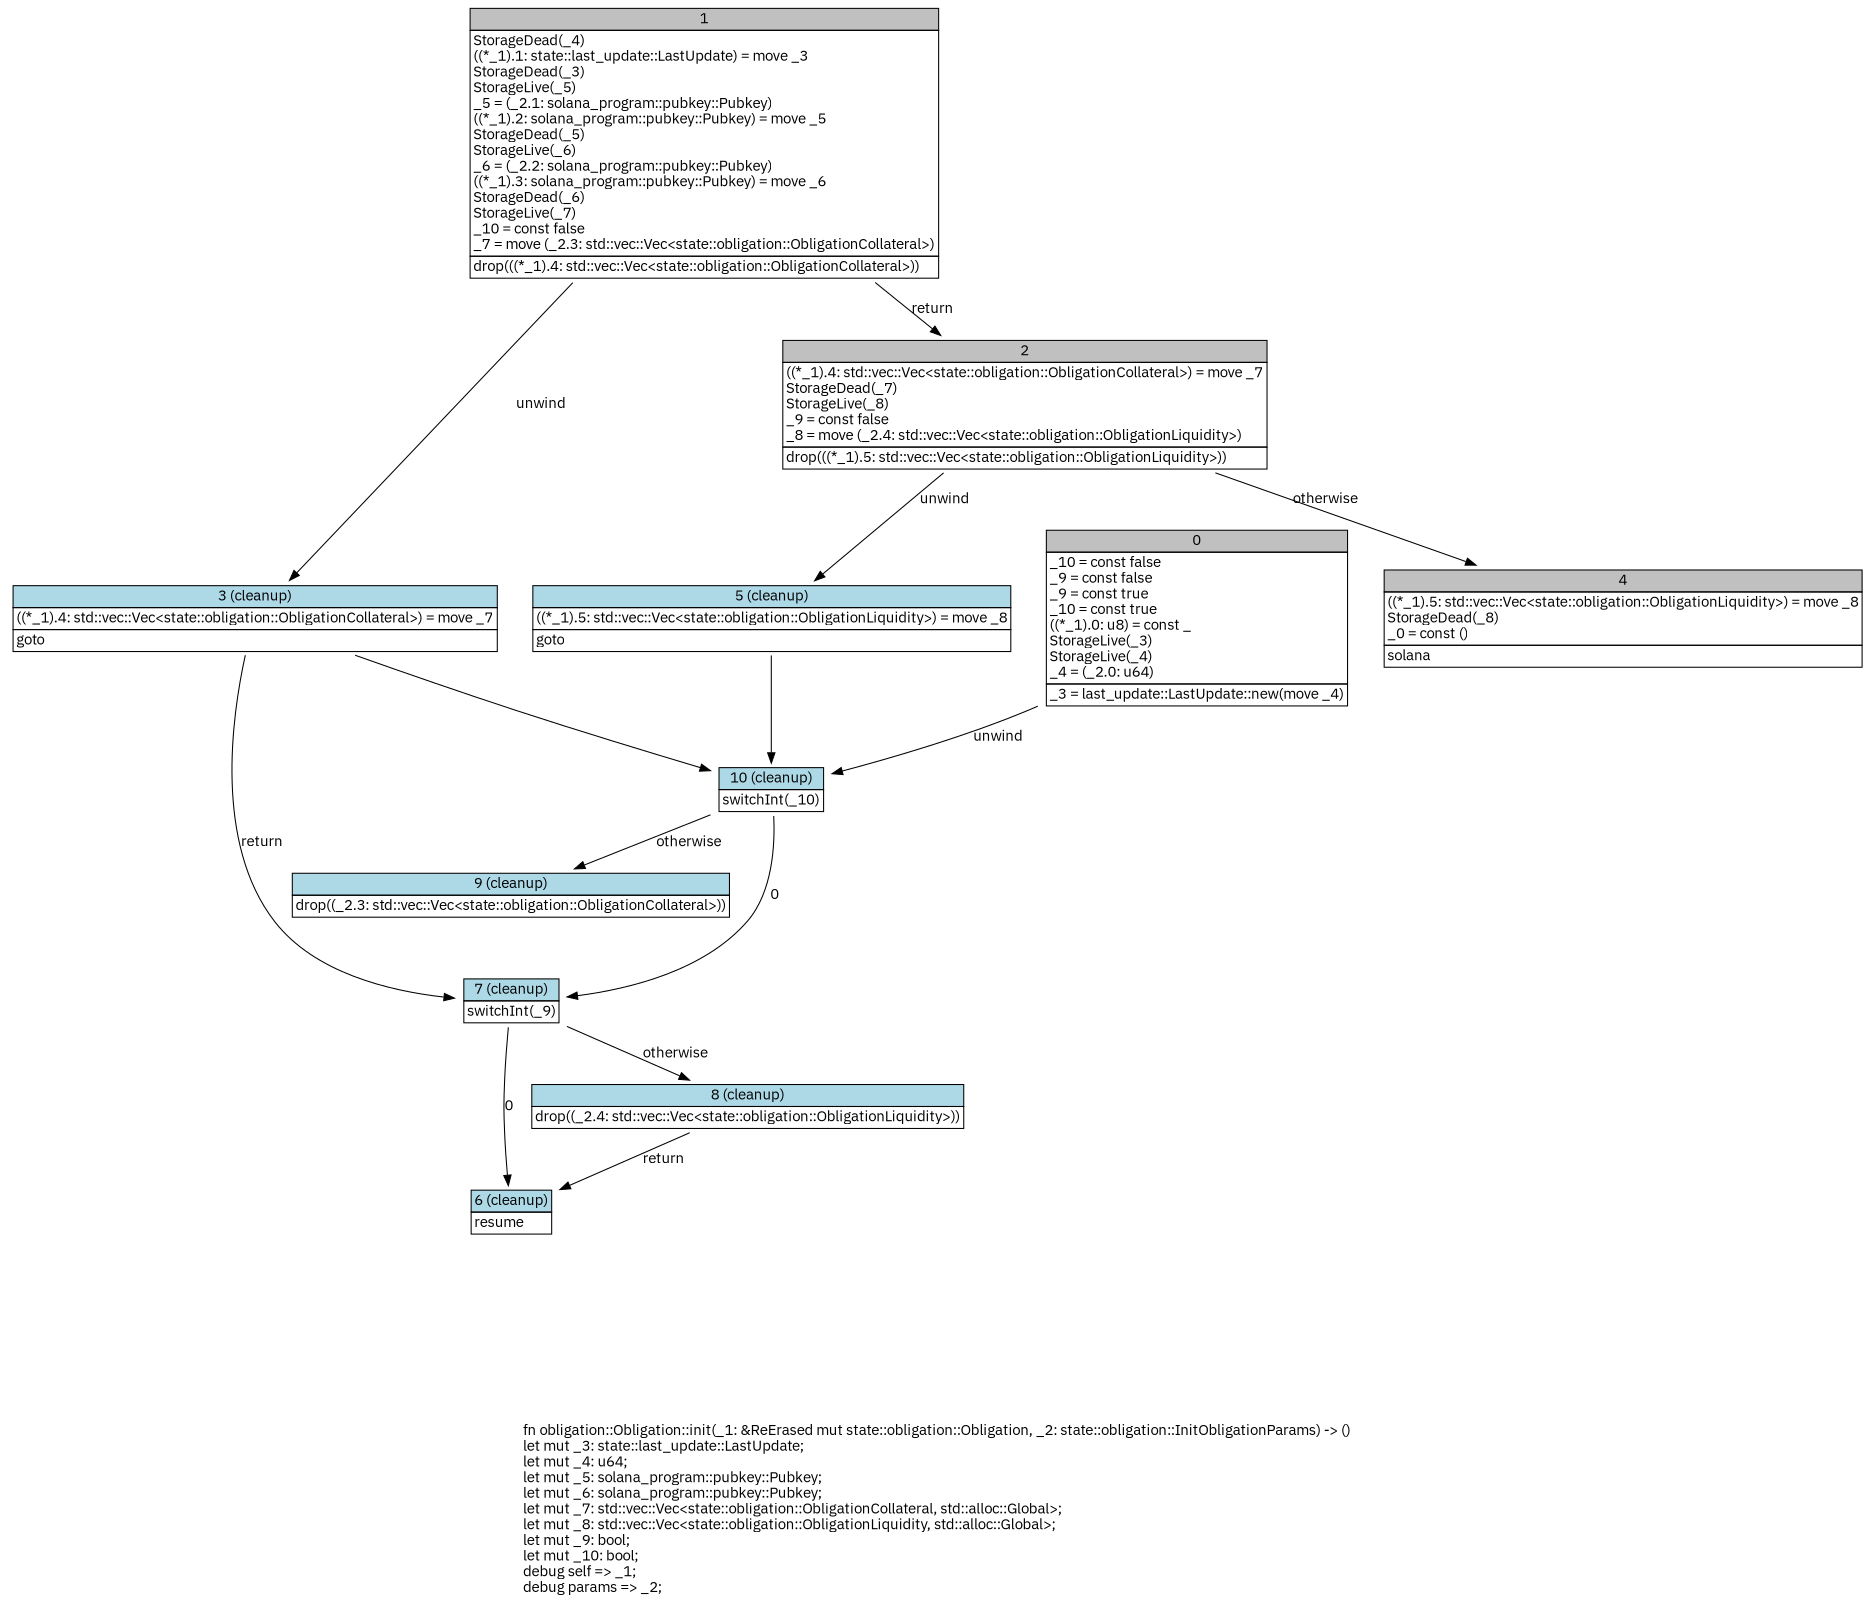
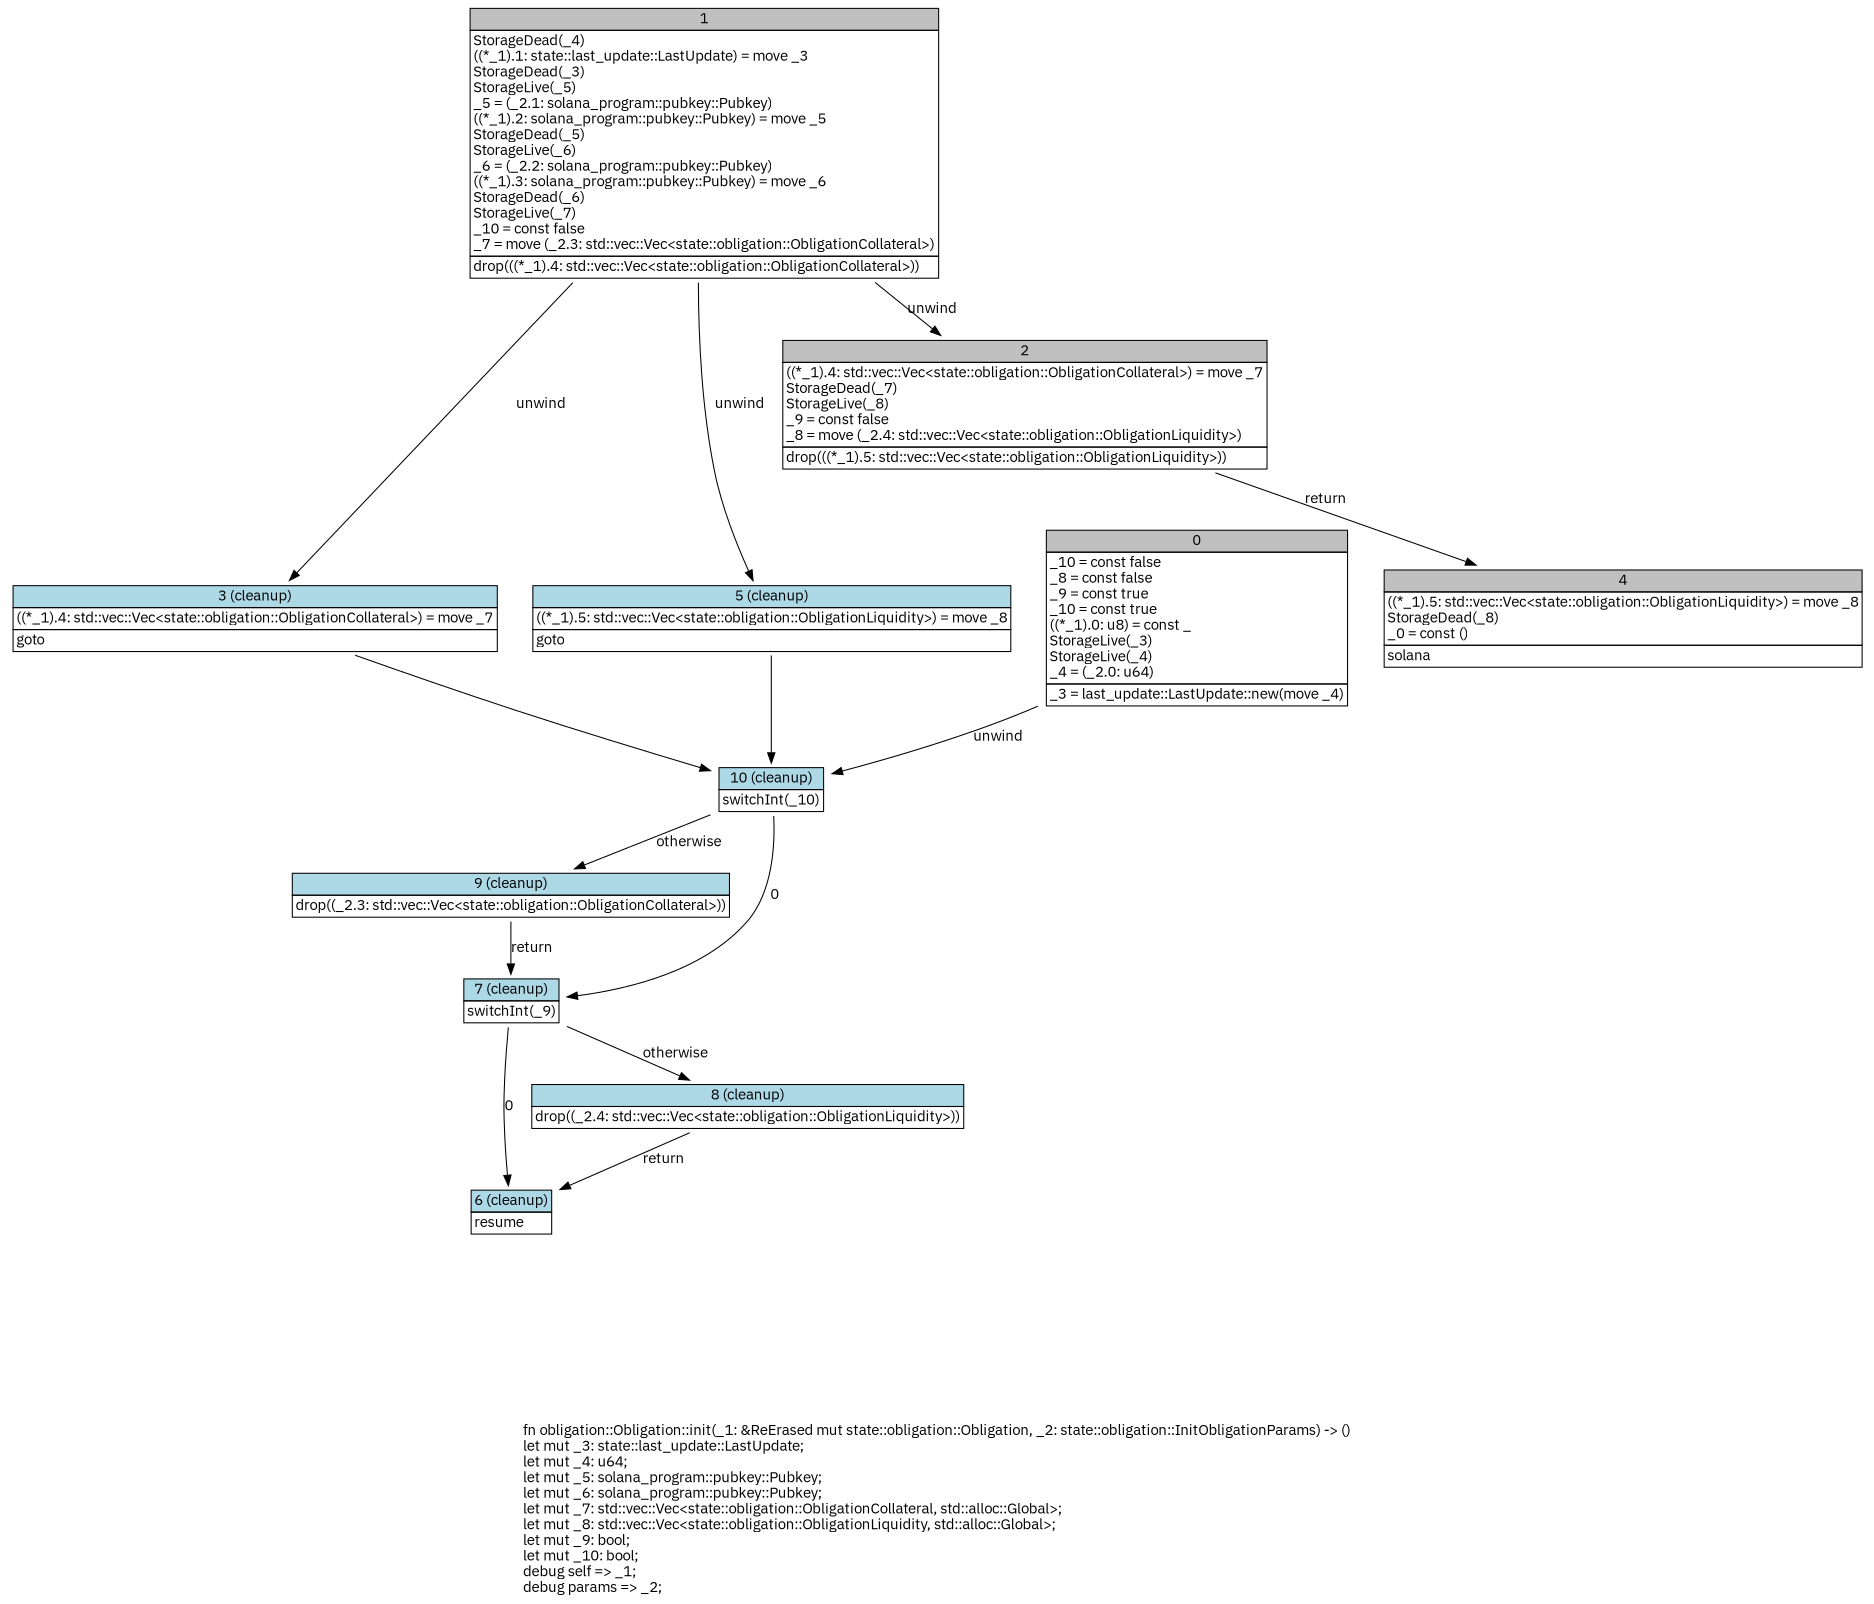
  digraph {
    fontname="IBM Plex Sans"
    label=<fn obligation::Obligation::init(_1: &amp;ReErased mut state::obligation::Obligation, _2: state::obligation::InitObligationParams) -&gt; ()<br align="left"/>let mut _3: state::last_update::LastUpdate;<br align="left"/>let mut _4: u64;<br align="left"/>let mut _5: solana_program::pubkey::Pubkey;<br align="left"/>let mut _6: solana_program::pubkey::Pubkey;<br align="left"/>let mut _7: std::vec::Vec&lt;state::obligation::ObligationCollateral, std::alloc::Global&gt;;<br align="left"/>let mut _8: std::vec::Vec&lt;state::obligation::ObligationLiquidity, std::alloc::Global&gt;;<br align="left"/>let mut _9: bool;<br align="left"/>let mut _10: bool;<br align="left"/>debug self =&gt; _1;<br align="left"/>debug params =&gt; _2;<br align="left"/>>
    node [fontname="IBM Plex Sans" shape=none]
    edge [fontname="IBM Plex Sans"]
-   n1 [label=<<table border="0" cellborder="1" cellspacing="0"><tr><td bgcolor="gray" align="center" colspan="1">0</td></tr><tr><td align="left" balign="left">_10 = const false<br/>_9 = const false<br/>_9 = const true<br/>_10 = const true<br/>((*_1).0: u8) = const _<br/>StorageLive(_3)<br/>StorageLive(_4)<br/>_4 = (_2.0: u64)<br/></td></tr><tr><td align="left">_3 = last_update::LastUpdate::new(move _4)</td></tr></table>>]
+   n1 [label=<<table border="0" cellborder="1" cellspacing="0"><tr><td bgcolor="gray" align="center" colspan="1">0</td></tr><tr><td align="left" balign="left">_10 = const false<br/>_8 = const false<br/>_9 = const true<br/>_10 = const true<br/>((*_1).0: u8) = const _<br/>StorageLive(_3)<br/>StorageLive(_4)<br/>_4 = (_2.0: u64)<br/></td></tr><tr><td align="left">_3 = last_update::LastUpdate::new(move _4)</td></tr></table>>]
    n2 [label=<<table border="0" cellborder="1" cellspacing="0"><tr><td bgcolor="lightblue" align="center" colspan="1">10 (cleanup)</td></tr><tr><td align="left">switchInt(_10)</td></tr></table>>]
    n3 [label=<<table border="0" cellborder="1" cellspacing="0"><tr><td bgcolor="gray" align="center" colspan="1">1</td></tr><tr><td align="left" balign="left">StorageDead(_4)<br/>((*_1).1: state::last_update::LastUpdate) = move _3<br/>StorageDead(_3)<br/>StorageLive(_5)<br/>_5 = (_2.1: solana_program::pubkey::Pubkey)<br/>((*_1).2: solana_program::pubkey::Pubkey) = move _5<br/>StorageDead(_5)<br/>StorageLive(_6)<br/>_6 = (_2.2: solana_program::pubkey::Pubkey)<br/>((*_1).3: solana_program::pubkey::Pubkey) = move _6<br/>StorageDead(_6)<br/>StorageLive(_7)<br/>_10 = const false<br/>_7 = move (_2.3: std::vec::Vec&lt;state::obligation::ObligationCollateral&gt;)<br/></td></tr><tr><td align="left">drop(((*_1).4: std::vec::Vec&lt;state::obligation::ObligationCollateral&gt;))</td></tr></table>>]
    n4 [label=<<table border="0" cellborder="1" cellspacing="0"><tr><td bgcolor="gray" align="center" colspan="1">2</td></tr><tr><td align="left" balign="left">((*_1).4: std::vec::Vec&lt;state::obligation::ObligationCollateral&gt;) = move _7<br/>StorageDead(_7)<br/>StorageLive(_8)<br/>_9 = const false<br/>_8 = move (_2.4: std::vec::Vec&lt;state::obligation::ObligationLiquidity&gt;)<br/></td></tr><tr><td align="left">drop(((*_1).5: std::vec::Vec&lt;state::obligation::ObligationLiquidity&gt;))</td></tr></table>>]
    n5 [label=<<table border="0" cellborder="1" cellspacing="0"><tr><td bgcolor="lightblue" align="center" colspan="1">3 (cleanup)</td></tr><tr><td align="left" balign="left">((*_1).4: std::vec::Vec&lt;state::obligation::ObligationCollateral&gt;) = move _7<br/></td></tr><tr><td align="left">goto</td></tr></table>>]
    n6 [label=<<table border="0" cellborder="1" cellspacing="0"><tr><td bgcolor="lightblue" align="center" colspan="1">7 (cleanup)</td></tr><tr><td align="left">switchInt(_9)</td></tr></table>>]
    n7 [label=<<table border="0" cellborder="1" cellspacing="0"><tr><td bgcolor="lightblue" align="center" colspan="1">9 (cleanup)</td></tr><tr><td align="left">drop((_2.3: std::vec::Vec&lt;state::obligation::ObligationCollateral&gt;))</td></tr></table>>]
    n8 [label=<<table border="0" cellborder="1" cellspacing="0"><tr><td bgcolor="gray" align="center" colspan="1">4</td></tr><tr><td align="left" balign="left">((*_1).5: std::vec::Vec&lt;state::obligation::ObligationLiquidity&gt;) = move _8<br/>StorageDead(_8)<br/>_0 = const ()<br/></td></tr><tr><td align="left">solana</td></tr></table>>]
    n9 [label=<<table border="0" cellborder="1" cellspacing="0"><tr><td bgcolor="lightblue" align="center" colspan="1">5 (cleanup)</td></tr><tr><td align="left" balign="left">((*_1).5: std::vec::Vec&lt;state::obligation::ObligationLiquidity&gt;) = move _8<br/></td></tr><tr><td align="left">goto</td></tr></table>>]
    n10 [label=<<table border="0" cellborder="1" cellspacing="0"><tr><td bgcolor="lightblue" align="center" colspan="1">6 (cleanup)</td></tr><tr><td align="left">resume</td></tr></table>>]
    n11 [label=<<table border="0" cellborder="1" cellspacing="0"><tr><td bgcolor="lightblue" align="center" colspan="1">8 (cleanup)</td></tr><tr><td align="left">drop((_2.4: std::vec::Vec&lt;state::obligation::ObligationLiquidity&gt;))</td></tr></table>>]
    n1 -> n2 [label=unwind]
    n2 -> n6 [label=0]
    n2 -> n7 [label=otherwise]
-   n3 -> n4 [label=return]
+   n3 -> n4 [label=unwind]
    n3 -> n5 [label=unwind]
-   n4 -> n8 [label=otherwise]
-   n4 -> n9 [label=unwind]
+   n4 -> n8 [label=return]
+   n3 -> n9 [label=unwind]
    n5 -> n2
    n6 -> n10 [label=0]
    n6 -> n11 [label=otherwise]
-   n5 -> n6 [label=return]
+   n7 -> n6 [label=return]
    n9 -> n2
    n11 -> n10 [label=return]
  }
